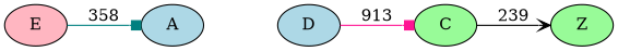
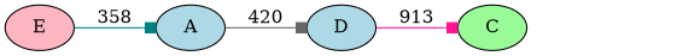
  digraph {
    rankdir=LR
    node [fillcolor=lightblue style=filled]
    edge [arrowhead=box]
    E [fillcolor=lightpink]
    A
    D
    C [fillcolor=palegreen]
-   Z [fillcolor=palegreen]
    E -> A [color=teal label=358]
+   A -> D [color=gray40 label=420]
    D -> C [color=deeppink label=913]
-   C -> Z [arrowhead=vee color=black label=239]
  }
